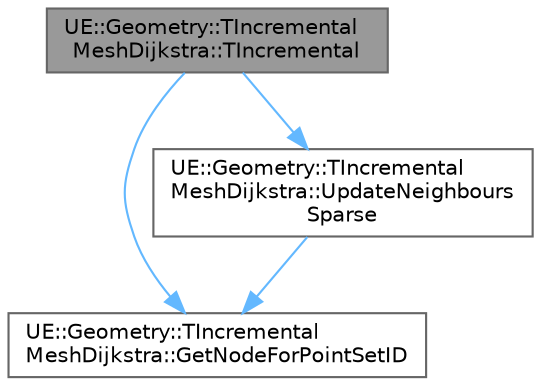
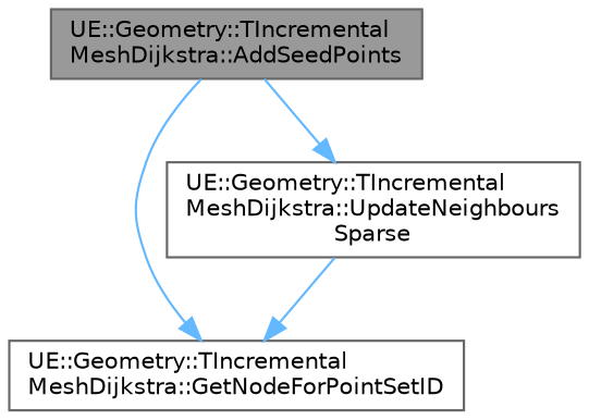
  digraph {
    rankdir=TB
    node [color=grey40 fillcolor=white fontname=Helvetica fontsize=10 shape=box style=filled]
    edge [color=steelblue1 fontname=Helvetica fontsize=10 labelfontname=Helvetica labelfontsize=10 style=solid]
-   n1 [color=gray40 fillcolor=grey60 fontcolor=black height=0.2 label="UE::Geometry::TIncremental\lMeshDijkstra::TIncremental" width=0.4]
+   n1 [color=gray40 fillcolor=grey60 fontcolor=black height=0.2 label="UE::Geometry::TIncremental\lMeshDijkstra::AddSeedPoints" width=0.4]
    n2 [height=0.2 label="UE::Geometry::TIncremental\lMeshDijkstra::GetNodeForPointSetID" width=0.4]
    n3 [height=0.2 label="UE::Geometry::TIncremental\lMeshDijkstra::UpdateNeighbours\lSparse" width=0.4]
    n1 -> n2
    n1 -> n3
    n3 -> n2
  }
